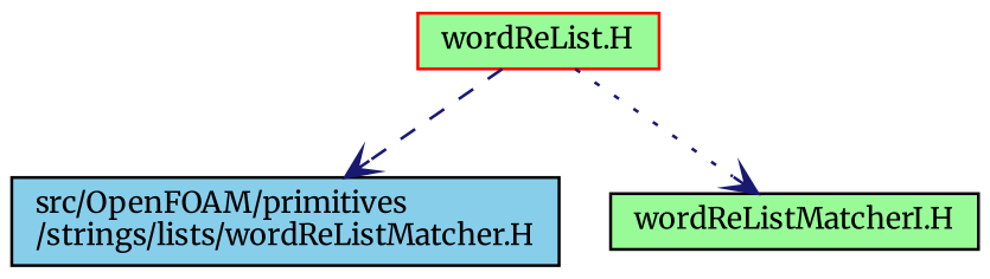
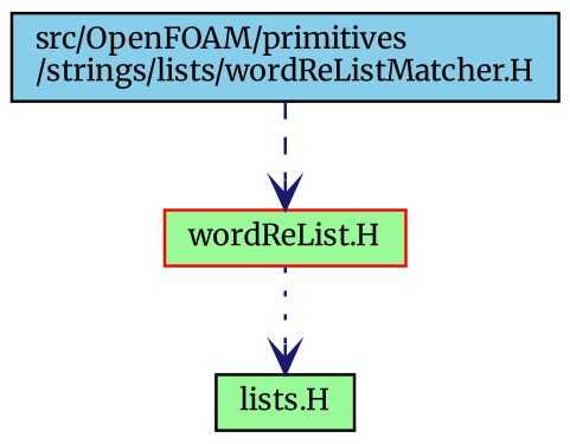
  digraph {
    fontname=Merriweather
    node [color=black fillcolor=palegreen fontname=Merriweather fontsize=10 shape=record style=filled]
    edge [arrowhead=vee color=midnightblue fontname=Merriweather fontsize=10 labelfontname=FreeSans labelfontsize=10]
    n1 [fillcolor=skyblue fontcolor=black height=0.2 label="src/OpenFOAM/primitives\l/strings/lists/wordReListMatcher.H" width=0.4]
    n2 [color=red height=0.2 label="wordReList.H" width=0.4]
-   n3 [height=0.2 label="wordReListMatcherI.H" width=0.4]
-   n2 -> n1 [style=dashed]
+   n3 [height=0.2 label="lists.H" width=0.4]
+   n1 -> n2 [style=dashed]
    n2 -> n3 [style=dotted]
  }
